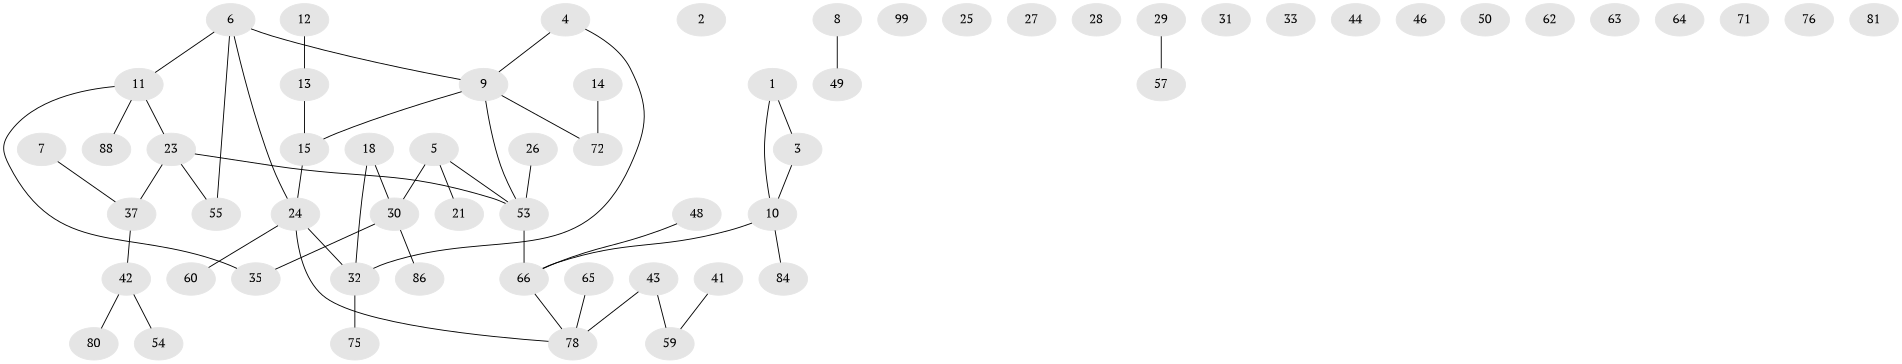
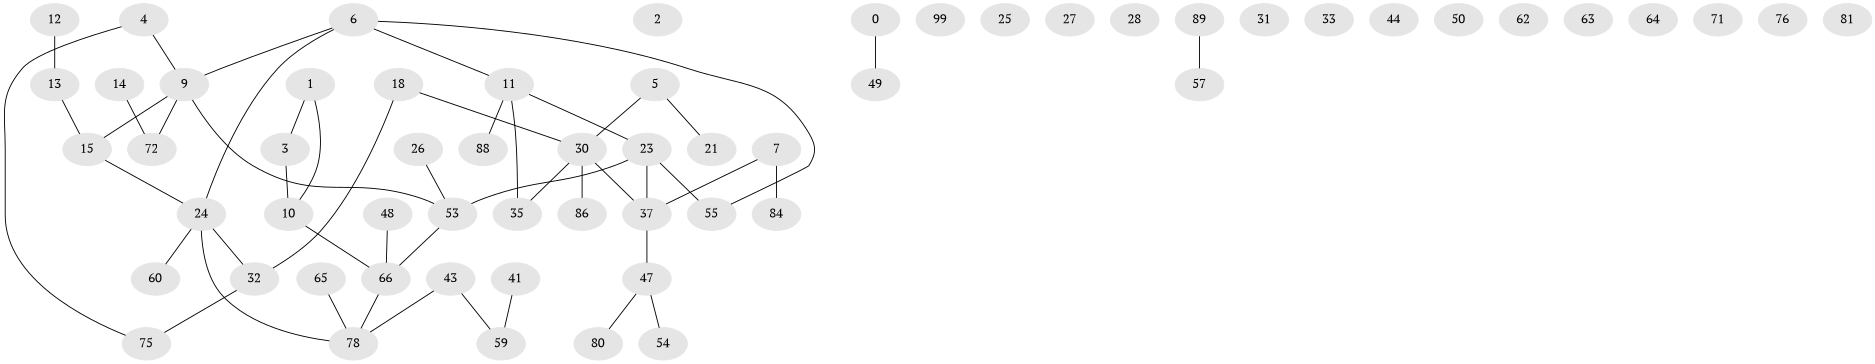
  graph {
    fontname="PT Serif"
    node [color=gray90 fontname="PT Serif" style=filled]
    edge [fontname="PT Serif"]
    1 [super="+52"]
    3 [super="+36"]
    10 [super="+68"]
    66 [super="+70"]
    84 [super="+90"]
    2
    9 [super="+34"]
    53 [super="+77"]
    15 [super="+20"]
    72
    4
    32 [super="+82"]
    75
    5 [super="+22"]
    21
    30 [super="+40"]
    14 [super="+17"]
    37 [super="+89"]
    35 [super="+38"]
    86
    6 [super="+58"]
    11 [super="+51"]
    24 [super="+85"]
    55
    23 [super="+73"]
    88
    60 [super="+69"]
    78 [super="+83"]
-   42 [super="+47"]
+   42 [super="+47" label=47]
    7
-   8 [super="+61"]
+   8 [super="+61" label=0]
    49
    13 [super="+16"]
    12
    18 [super="+56"]
    n36 [label=99]
    25
    26
    27 [super="+39"]
    28
-   29 [super="+67"]
+   29 [super="+67" label=89]
    57
    31
    33 [super="+45"]
    54
    80
    59 [super="+74"]
    41
    43
    44
-   46
    48
    50 [super="+87"]
    62 [super="+91"]
    63
    64
    65
    71
    76
    81
    1 -- 3
    1 -- 10
    3 -- 10
    10 -- 66
-   10 -- 84
+   7 -- 84
    66 -- 78
    9 -- 53
    9 -- 15
    9 -- 72
    53 -- 66
    15 -- 24
    4 -- 9
-   4 -- 32
+   4 -- 75
    32 -- 75
-   5 -- 53
    5 -- 21
    5 -- 30
+   30 -- 37
    30 -- 35
    30 -- 86
    14 -- 72
    37 -- 42
    6 -- 9
    6 -- 11
    6 -- 24
    6 -- 55
    11 -- 35
    11 -- 23
    11 -- 88
    24 -- 32
    24 -- 60
    24 -- 78
    23 -- 53
    23 -- 37 [weight=2]
    23 -- 55
    42 -- 54
    42 -- 80
    7 -- 37
    8 -- 49
    13 -- 15
    12 -- 13
    18 -- 32
    18 -- 30
    26 -- 53
    29 -- 57
    41 -- 59
    43 -- 78
    43 -- 59
    48 -- 66
    65 -- 78
  }
